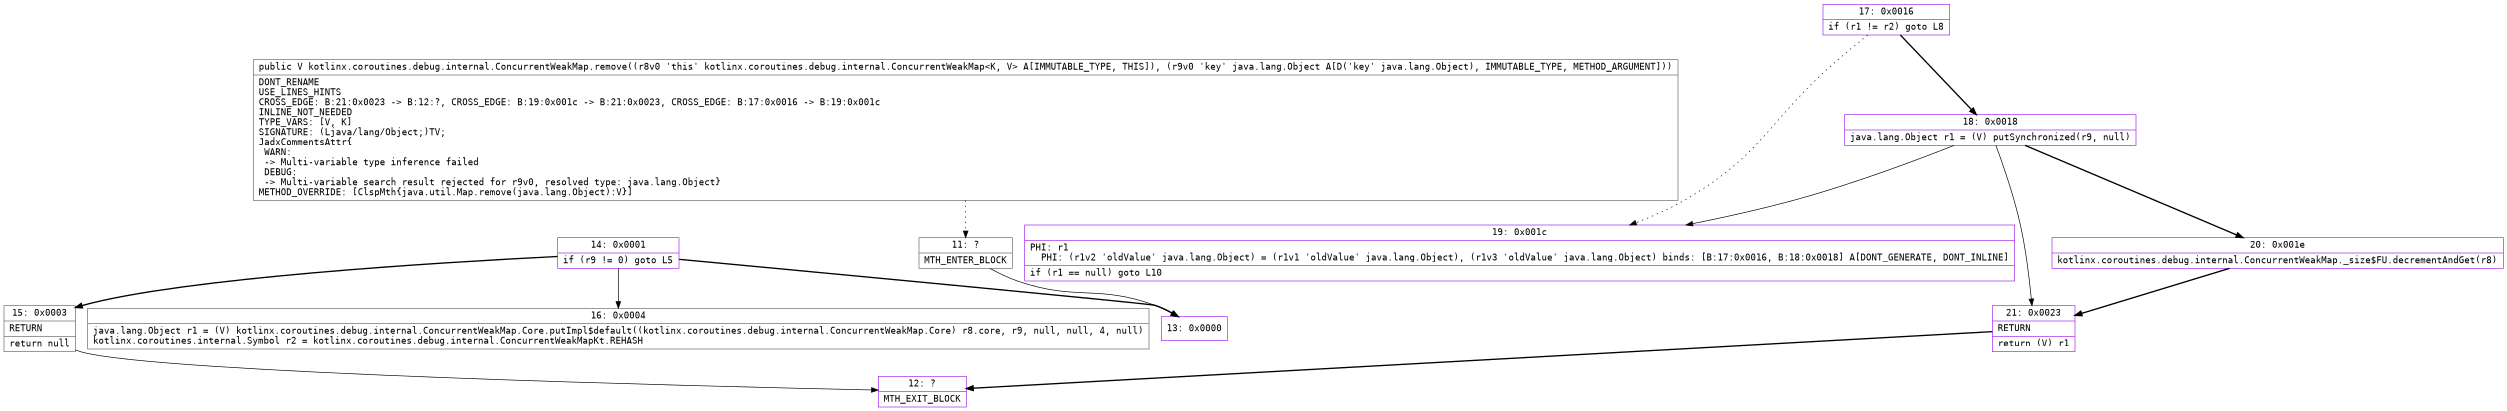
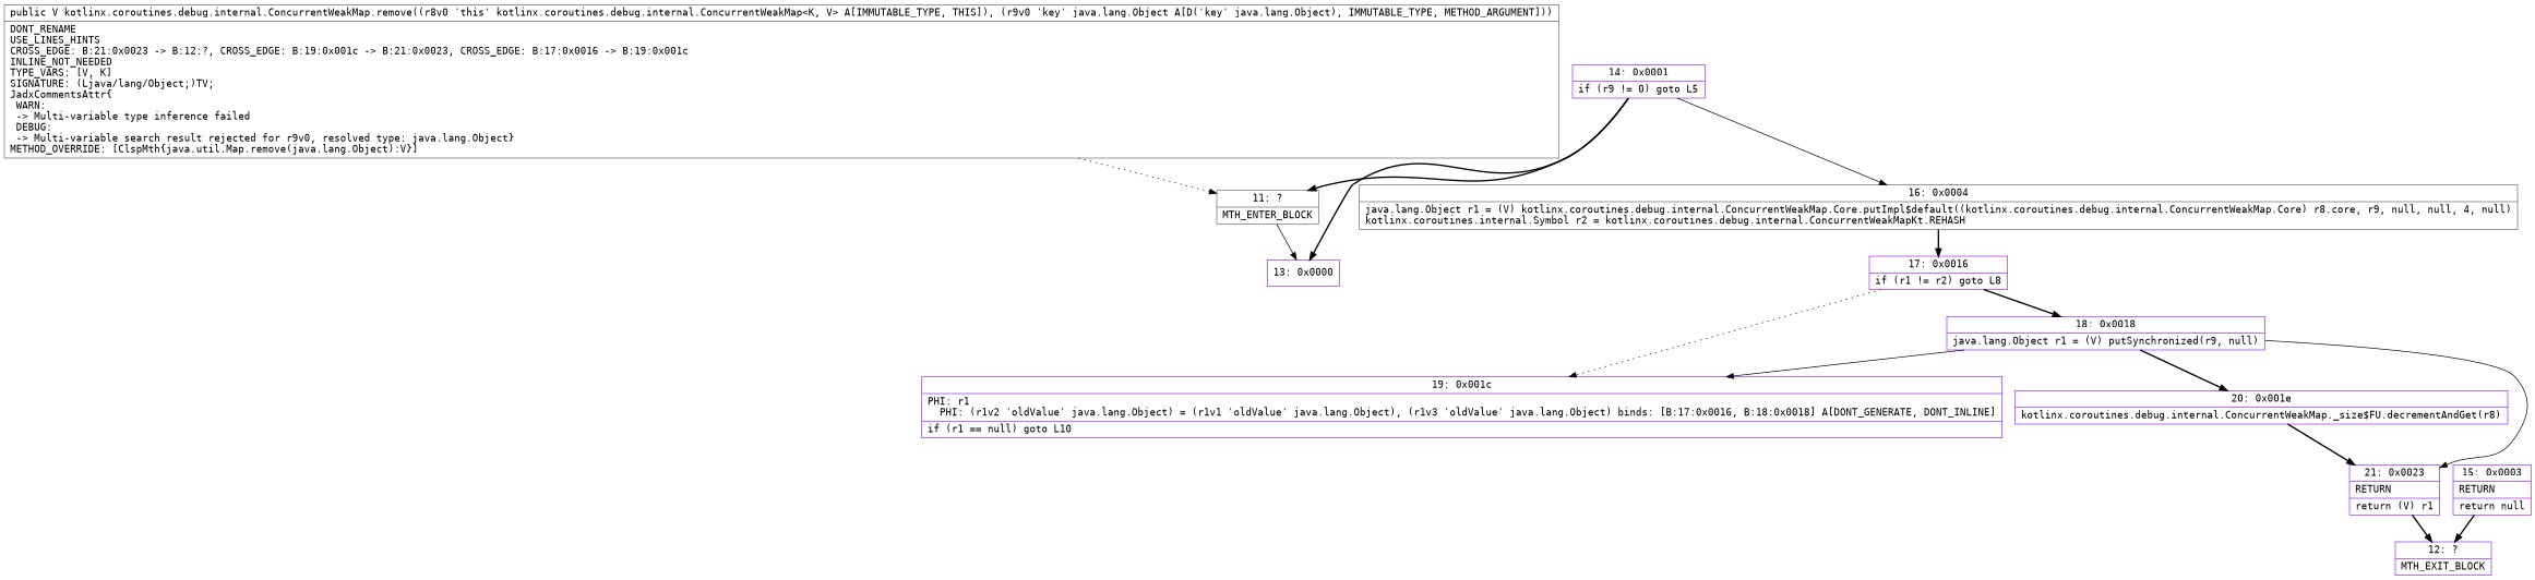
  digraph {
    fontname="DejaVu Sans Mono"
    node [color=purple fontname="DejaVu Sans Mono" shape=record]
    edge [fontname="DejaVu Sans Mono" style=bold]
    n1 [color=gray40 label="{11\:\ ?|MTH_ENTER_BLOCK\l}"]
    n2 [label="{13\:\ 0x0000}"]
    n3 [label="{14\:\ 0x0001|if (r9 != 0) goto L5\l}"]
-   n4 [color=gray40 label="{15\:\ 0x0003|RETURN\l|return null\l}"]
+   n4 [label="{15\:\ 0x0003|RETURN\l|return null\l}"]
    n5 [color=gray40 label="{16\:\ 0x0004|java.lang.Object r1 = (V) kotlinx.coroutines.debug.internal.ConcurrentWeakMap.Core.putImpl$default((kotlinx.coroutines.debug.internal.ConcurrentWeakMap.Core) r8.core, r9, null, null, 4, null)\lkotlinx.coroutines.internal.Symbol r2 = kotlinx.coroutines.debug.internal.ConcurrentWeakMapKt.REHASH\l}"]
    n6 [label="{12\:\ ?|MTH_EXIT_BLOCK\l}"]
    n7 [label="{17\:\ 0x0016|if (r1 != r2) goto L8\l}"]
    n8 [label="{18\:\ 0x0018|java.lang.Object r1 = (V) putSynchronized(r9, null)\l}"]
    n9 [label="{19\:\ 0x001c|PHI: r1 \l  PHI: (r1v2 'oldValue' java.lang.Object) = (r1v1 'oldValue' java.lang.Object), (r1v3 'oldValue' java.lang.Object) binds: [B:17:0x0016, B:18:0x0018] A[DONT_GENERATE, DONT_INLINE]\l|if (r1 == null) goto L10\l}"]
    n10 [label="{20\:\ 0x001e|kotlinx.coroutines.debug.internal.ConcurrentWeakMap._size$FU.decrementAndGet(r8)\l}"]
    n11 [label="{21\:\ 0x0023|RETURN\l|return (V) r1\l}"]
    n12 [color=gray40 label="{public V kotlinx.coroutines.debug.internal.ConcurrentWeakMap.remove((r8v0 'this' kotlinx.coroutines.debug.internal.ConcurrentWeakMap\<K, V\> A[IMMUTABLE_TYPE, THIS]), (r9v0 'key' java.lang.Object A[D('key' java.lang.Object), IMMUTABLE_TYPE, METHOD_ARGUMENT]))  | DONT_RENAME\lUSE_LINES_HINTS\lCROSS_EDGE: B:21:0x0023 \-\> B:12:?, CROSS_EDGE: B:19:0x001c \-\> B:21:0x0023, CROSS_EDGE: B:17:0x0016 \-\> B:19:0x001c\lINLINE_NOT_NEEDED\lTYPE_VARS: [V, K]\lSIGNATURE: (Ljava\/lang\/Object;)TV;\lJadxCommentsAttr\{\l WARN: \l \-\> Multi\-variable type inference failed\l DEBUG: \l \-\> Multi\-variable search result rejected for r9v0, resolved type: java.lang.Object\}\lMETHOD_OVERRIDE: [ClspMth\{java.util.Map.remove(java.lang.Object):V\}]\l}"]
    n1 -> n2 [style=solid]
    n3 -> n2
-   n3 -> n4
+   n3 -> n1
    n3 -> n5 [style=solid]
-   n4 -> n6 [style=solid]
+   n4 -> n6
+   n5 -> n7
    n7 -> n8
    n7 -> n9 [style=dotted]
    n8 -> n9 [style=solid]
    n8 -> n10
    n8 -> n11 [style=solid]
    n10 -> n11
    n11 -> n6
    n12 -> n1 [style=dotted]
  }
